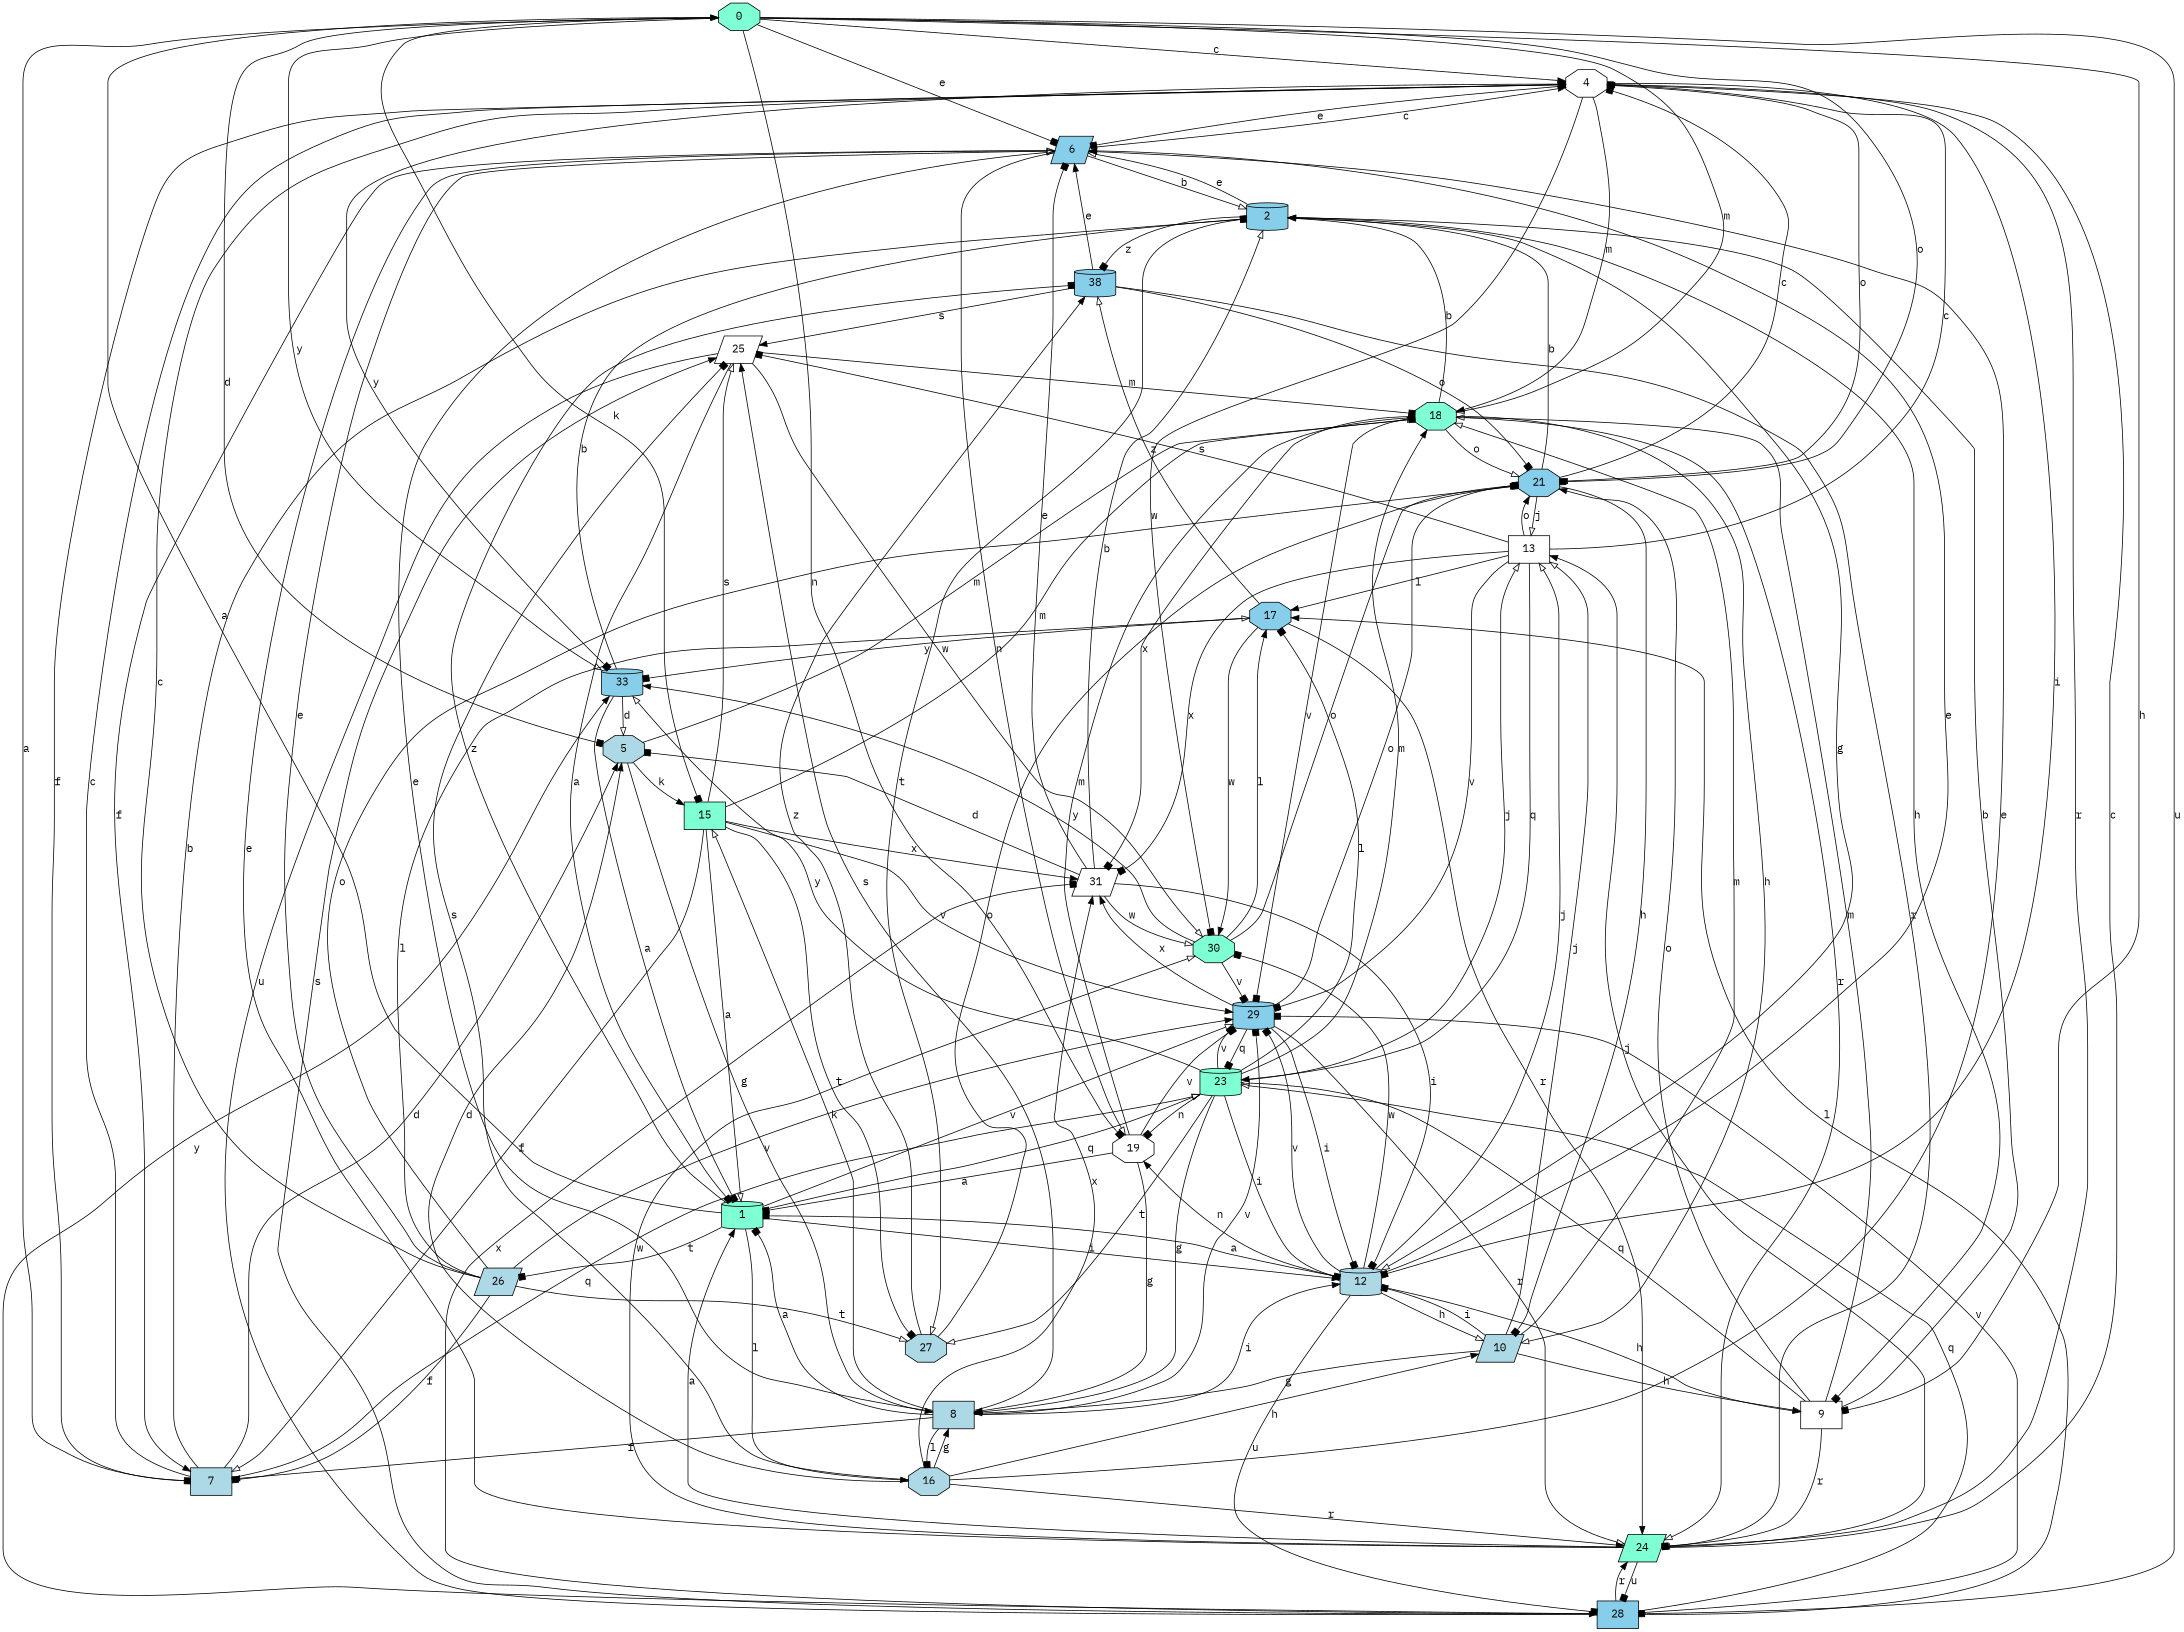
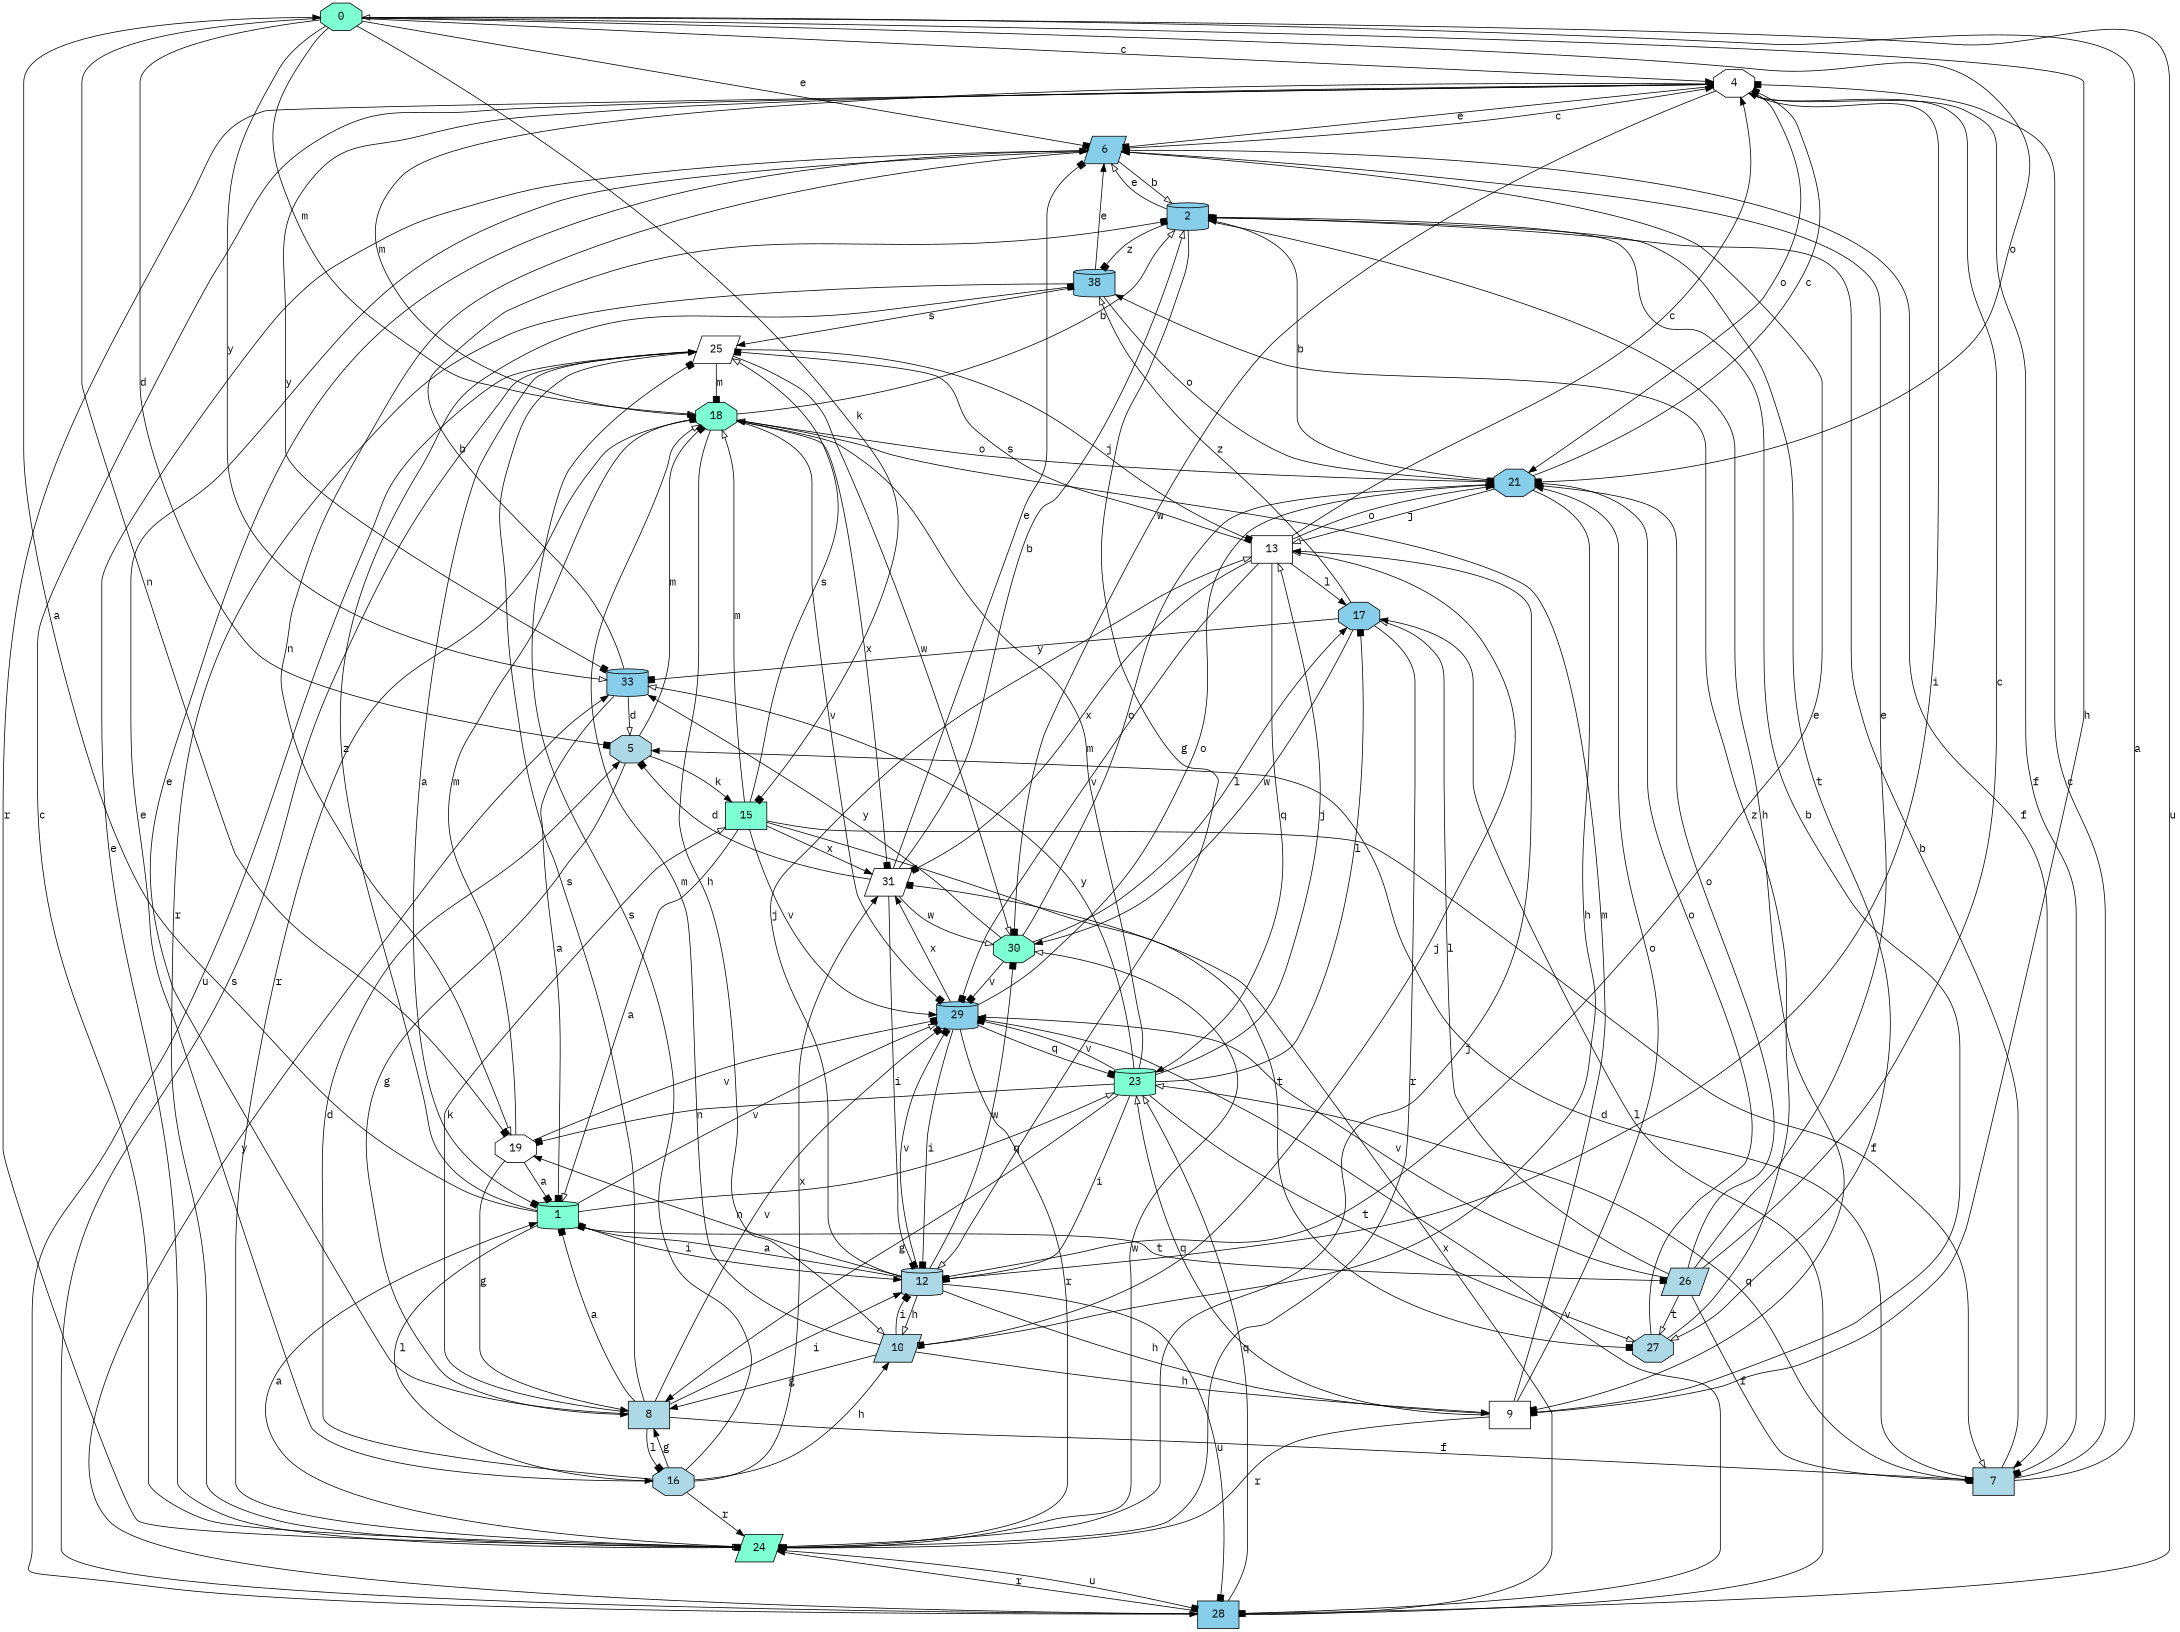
  strict digraph {
    fontname="IBM Plex Mono"
    node [fillcolor=lightblue fontname="IBM Plex Mono" shape=octagon style=filled]
    edge [arrowhead=box fontname="IBM Plex Mono"]
    0 [fillcolor=aquamarine]
    4 [fillcolor=white]
    5
    6 [fillcolor=skyblue shape=parallelogram]
    9 [fillcolor=white shape=box]
    15 [fillcolor=aquamarine shape=box]
    18 [fillcolor=aquamarine]
    19 [fillcolor=white]
    21 [fillcolor=skyblue]
    28 [fillcolor=skyblue shape=box]
    33 [fillcolor=skyblue shape=cylinder]
    12 [shape=cylinder]
    7 [shape=box]
    24 [fillcolor=aquamarine shape=parallelogram]
    30 [fillcolor=aquamarine]
    8 [shape=box]
    2 [fillcolor=skyblue shape=cylinder]
    23 [fillcolor=aquamarine shape=cylinder]
    1 [fillcolor=aquamarine shape=cylinder]
    29 [fillcolor=skyblue shape=cylinder]
    27
    25 [fillcolor=white shape=parallelogram]
    31 [fillcolor=white shape=parallelogram]
    10 [shape=parallelogram]
    13 [fillcolor=white shape=box]
    17 [fillcolor=skyblue]
    16
    26 [shape=parallelogram]
    38 [fillcolor=skyblue shape=cylinder]
    0 -> 4 [arrowhead=normal label=c]
    0 -> 5 [label=d]
    0 -> 6 [label=e]
    0 -> 9 [label=h]
    0 -> 15 [label=k]
    0 -> 18 [arrowhead=onormal label=m]
    0 -> 19 [label=n]
    0 -> 21 [label=o]
    0 -> 28 [label=u]
    0 -> 33 [arrowhead=onormal label=y]
    4 -> 6 [label=e]
    4 -> 18 [arrowhead=normal label=m]
    4 -> 21 [arrowhead=normal label=o]
    4 -> 33 [label=y]
    4 -> 12 [label=i]
    4 -> 7 [label=f]
    4 -> 24 [arrowhead=onormal label=r]
    4 -> 30 [label=w]
    5 -> 15 [arrowhead=normal label=k]
    5 -> 18 [label=m]
    5 -> 8 [arrowhead=normal label=g]
    6 -> 4 [arrowhead=normal label=c]
    6 -> 19 [arrowhead=onormal label=n]
    6 -> 7 [arrowhead=normal label=f]
    6 -> 2 [arrowhead=onormal label=b]
    9 -> 18 [arrowhead=onormal label=m]
    9 -> 21 [arrowhead=normal label=o]
    9 -> 24 [label=r]
    9 -> 2 [arrowhead=normal label=b]
    9 -> 23 [arrowhead=onormal label=q]
    15 -> 18 [arrowhead=onormal label=m]
    15 -> 7 [arrowhead=onormal label=f]
    15 -> 1 [arrowhead=onormal label=a]
    15 -> 29 [arrowhead=normal label=v]
    15 -> 27 [label=t]
    15 -> 25 [arrowhead=onormal label=s]
    15 -> 31 [arrowhead=normal label=x]
    18 -> 21 [arrowhead=onormal label=o]
    18 -> 24 [arrowhead=onormal label=r]
    18 -> 2 [arrowhead=onormal label=b]
    18 -> 29 [label=v]
    18 -> 31 [label=x]
    18 -> 10 [arrowhead=onormal label=h]
    19 -> 18 [label=m]
    19 -> 8 [arrowhead=normal label=g]
    19 -> 1 [label=a]
    19 -> 29 [label=v]
    21 -> 4 [label=c]
    21 -> 2 [arrowhead=normal label=b]
    21 -> 10 [label=h]
    21 -> 13 [arrowhead=onormal label=j]
    28 -> 33 [arrowhead=normal label=y]
    28 -> 24 [arrowhead=normal label=r]
    28 -> 23 [arrowhead=onormal label=q]
    28 -> 29 [label=v]
    28 -> 25 [arrowhead=normal label=s]
    28 -> 31 [label=x]
    28 -> 17 [arrowhead=normal label=l]
    33 -> 5 [arrowhead=onormal label=d]
    33 -> 2 [label=b]
    33 -> 1 [label=a]
    12 -> 6 [arrowhead=normal label=e]
    12 -> 9 [arrowhead=normal label=h]
    12 -> 19 [arrowhead=normal label=n]
    12 -> 28 [label=u]
    12 -> 30 [label=w]
    12 -> 1 [label=a]
    12 -> 29 [label=v]
    12 -> 10 [arrowhead=onormal label=h]
    12 -> 13 [arrowhead=onormal label=j]
    7 -> 0 [arrowhead=onormal label=a]
    7 -> 4 [label=c]
    7 -> 5 [arrowhead=normal label=d]
    7 -> 2 [label=b]
    7 -> 23 [arrowhead=onormal label=q]
    24 -> 4 [label=c]
    24 -> 6 [arrowhead=onormal label=e]
    24 -> 28 [label=u]
    24 -> 30 [arrowhead=onormal label=w]
    24 -> 1 [arrowhead=normal label=a]
    24 -> 13 [arrowhead=normal label=j]
    30 -> 21 [arrowhead=onormal label=o]
    30 -> 33 [arrowhead=normal label=y]
    30 -> 29 [label=v]
    30 -> 17 [arrowhead=normal label=l]
    8 -> 6 [arrowhead=onormal label=e]
    8 -> 15 [arrowhead=onormal label=k]
    8 -> 12 [arrowhead=normal label=i]
    8 -> 7 [arrowhead=normal label=f]
    8 -> 1 [label=a]
    8 -> 29 [label=v]
    8 -> 25 [arrowhead=normal label=s]
    8 -> 16 [label=l]
    2 -> 6 [arrowhead=onormal label=e]
    2 -> 9 [label=h]
    2 -> 12 [arrowhead=onormal label=g]
    2 -> 27 [arrowhead=onormal label=t]
    2 -> 38 [label=z]
    23 -> 18 [arrowhead=normal label=m]
    23 -> 19 [label=n]
    23 -> 33 [arrowhead=onormal label=y]
    23 -> 12 [label=i]
    23 -> 8 [arrowhead=normal label=g]
    23 -> 29 [label=v]
    23 -> 27 [arrowhead=onormal label=t]
    23 -> 13 [arrowhead=onormal label=j]
    23 -> 17 [label=l]
    1 -> 0 [arrowhead=normal label=a]
    1 -> 12 [arrowhead=normal label=i]
    1 -> 23 [arrowhead=onormal label=q]
    1 -> 29 [arrowhead=onormal label=v]
    1 -> 16 [arrowhead=normal label=l]
    1 -> 26 [label=t]
    1 -> 38 [label=z]
    29 -> 21 [label=o]
    29 -> 12 [label=i]
    29 -> 24 [arrowhead=onormal label=r]
    29 -> 23 [label=q]
    29 -> 31 [arrowhead=normal label=x]
    27 -> 21 [label=o]
    27 -> 38 [arrowhead=normal label=z]
    25 -> 18 [label=m]
    25 -> 28 [arrowhead=normal label=u]
    25 -> 30 [arrowhead=onormal label=w]
    25 -> 1 [label=a]
+   25 -> 13 [label=j]
    31 -> 5 [label=d]
    31 -> 6 [label=e]
    31 -> 12 [label=i]
    31 -> 30 [arrowhead=onormal label=w]
    31 -> 2 [arrowhead=onormal label=b]
    10 -> 9 [arrowhead=onormal label=h]
    10 -> 18 [arrowhead=onormal label=m]
    10 -> 12 [label=i]
    10 -> 8 [arrowhead=normal label=g]
    10 -> 13 [arrowhead=onormal label=j]
    13 -> 4 [arrowhead=normal label=c]
    13 -> 21 [arrowhead=normal label=o]
    13 -> 23 [arrowhead=normal label=q]
    13 -> 29 [label=v]
    13 -> 25 [label=s]
    13 -> 31 [label=x]
    13 -> 17 [arrowhead=normal label=l]
    17 -> 33 [label=y]
    17 -> 24 [arrowhead=normal label=r]
    17 -> 30 [arrowhead=normal label=w]
    17 -> 38 [arrowhead=onormal label=z]
    16 -> 5 [arrowhead=normal label=d]
    16 -> 6 [arrowhead=normal label=e]
    16 -> 24 [arrowhead=normal label=r]
    16 -> 8 [arrowhead=normal label=g]
    16 -> 25 [label=s]
    16 -> 31 [arrowhead=normal label=x]
    16 -> 10 [arrowhead=normal label=h]
    26 -> 4 [arrowhead=normal label=c]
    26 -> 6 [arrowhead=onormal label=e]
    26 -> 21 [arrowhead=normal label=o]
    26 -> 7 [label=f]
    26 -> 29 [arrowhead=normal label=v]
    26 -> 27 [arrowhead=onormal label=t]
    26 -> 17 [arrowhead=onormal label=l]
    38 -> 6 [arrowhead=normal label=e]
    38 -> 21 [label=o]
    38 -> 24 [label=r]
    38 -> 25 [arrowhead=normal label=s]
  }
